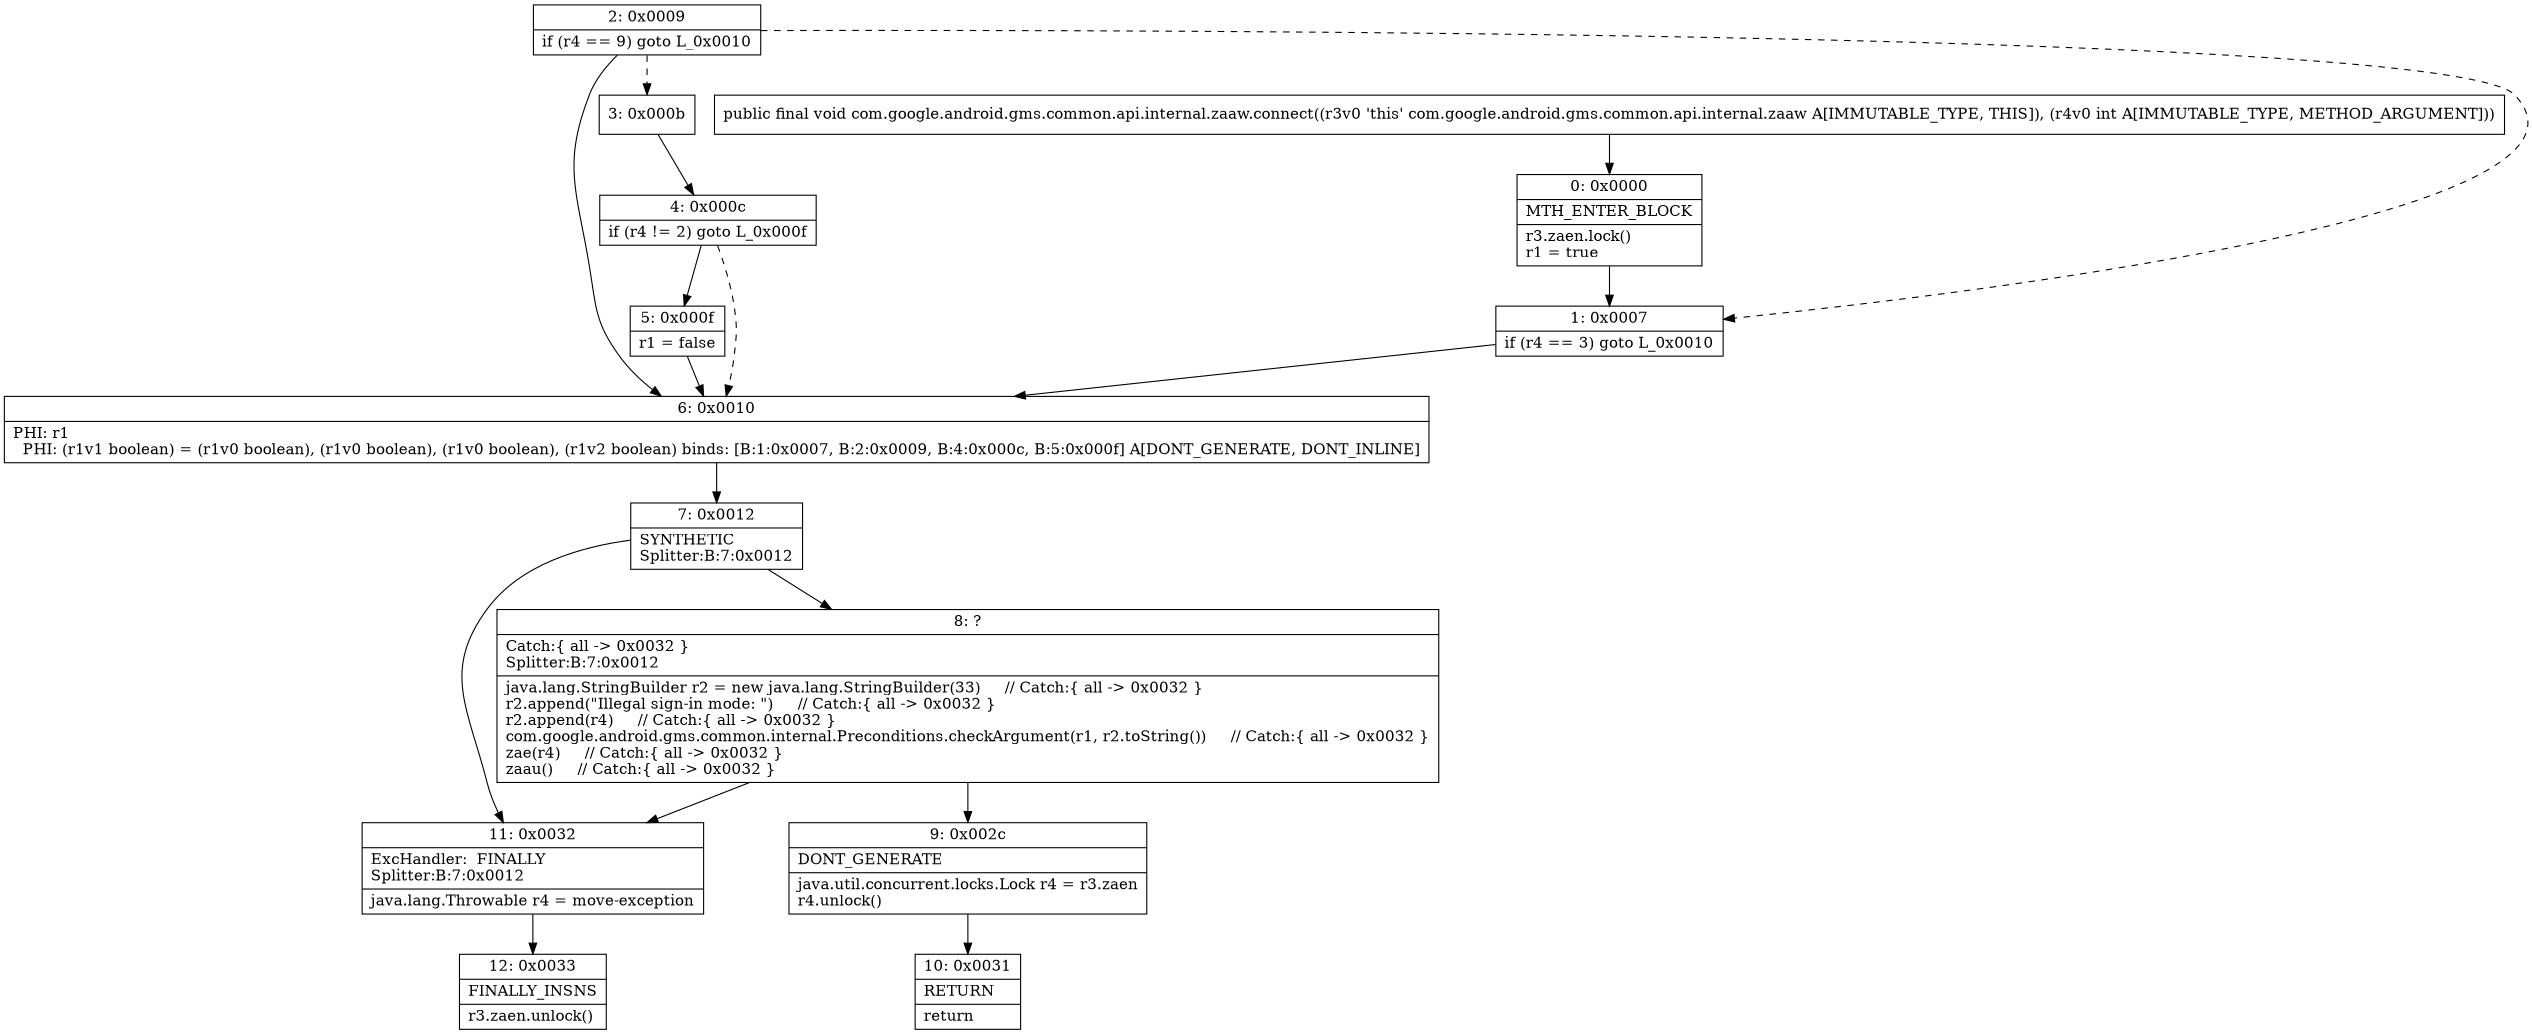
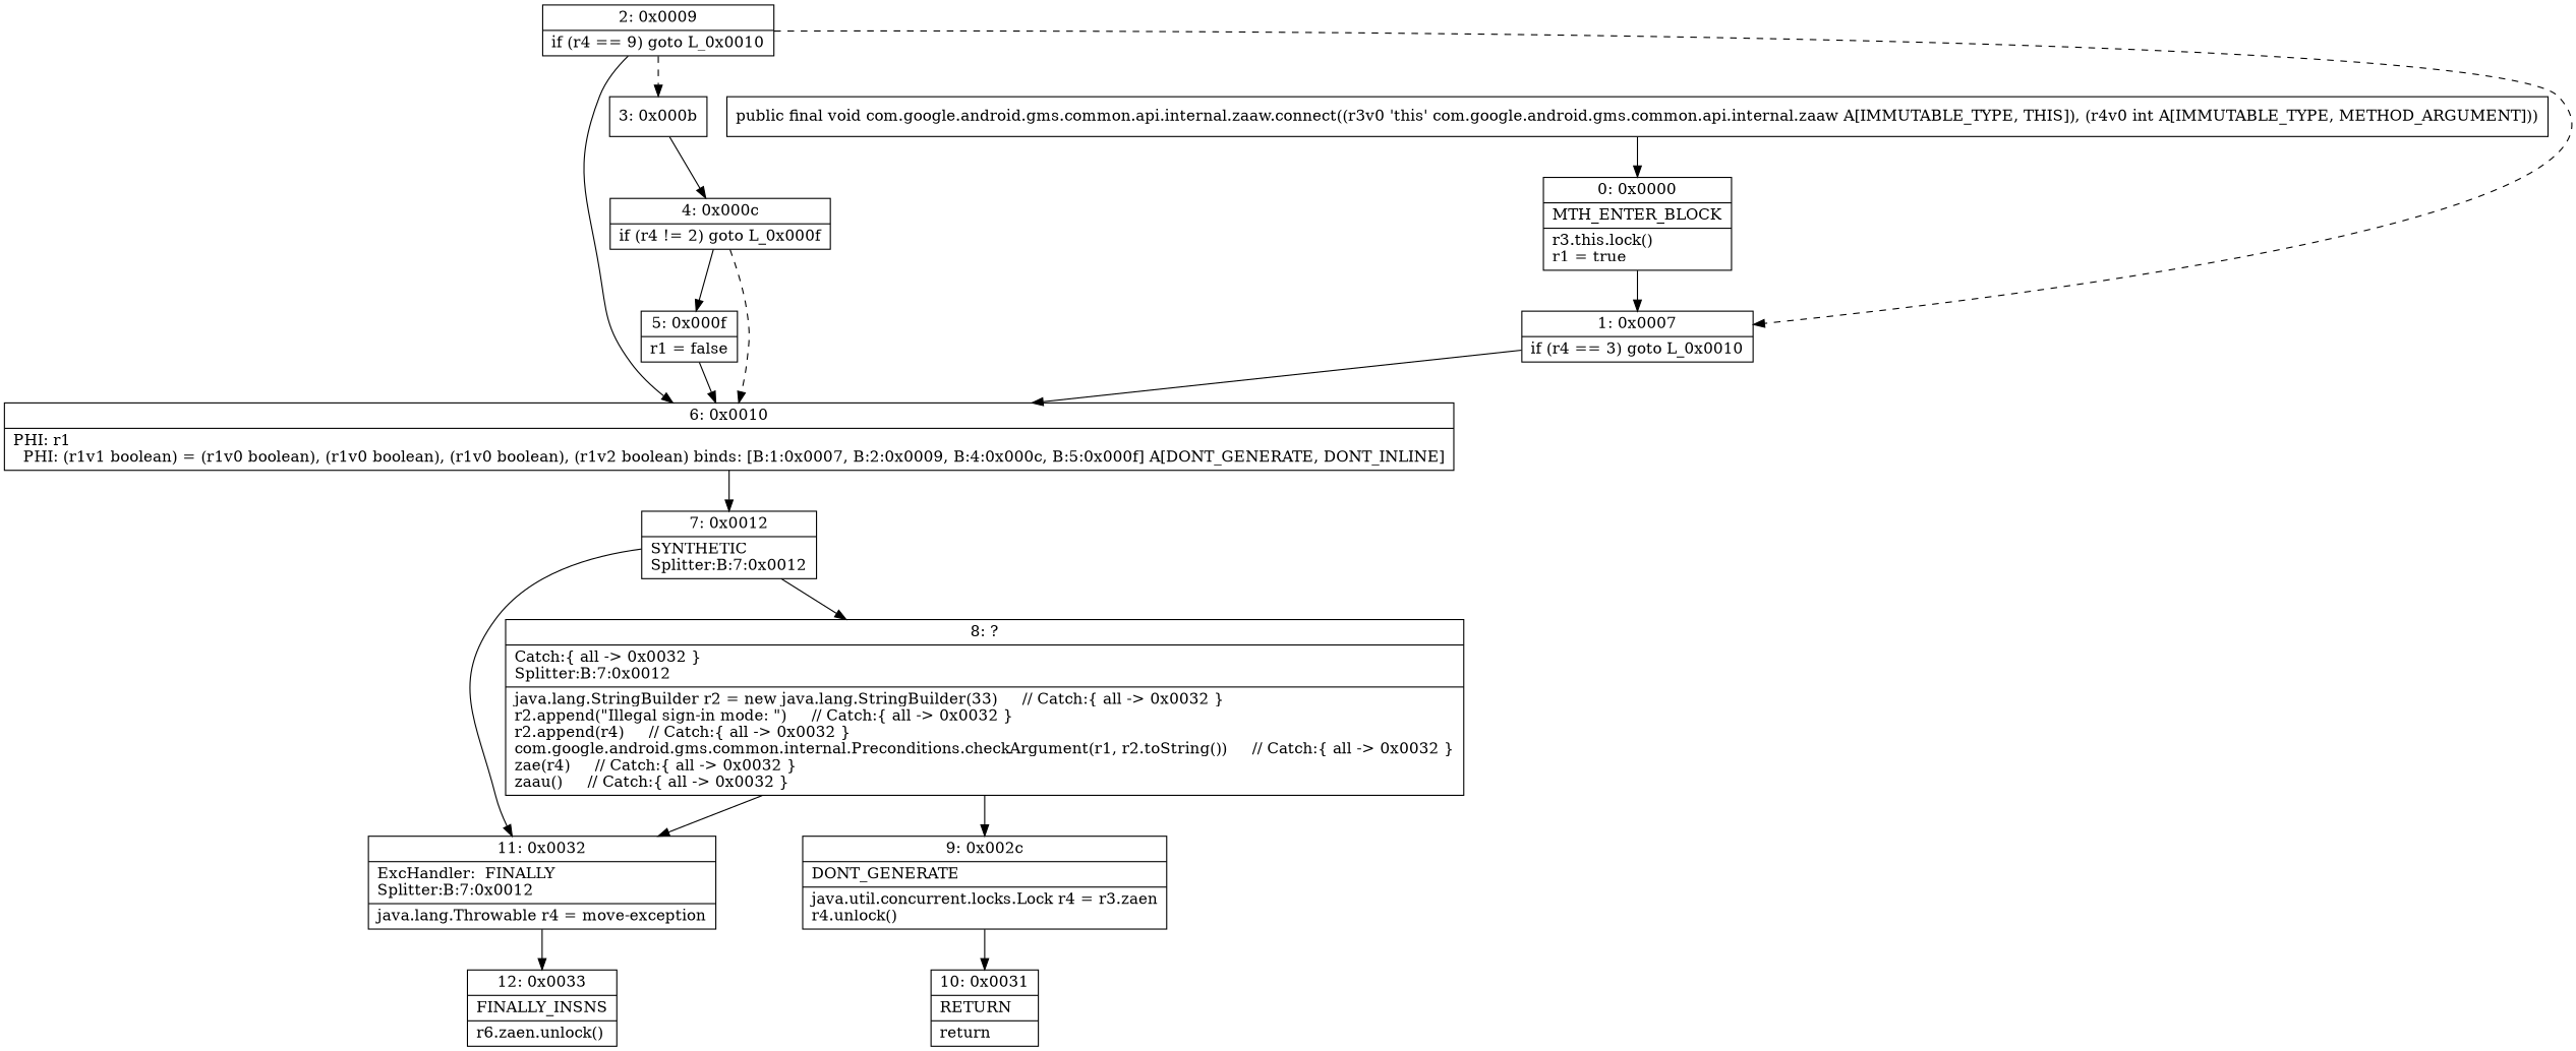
  digraph {
    node [shape=record]
-   n1 [label="{0\:\ 0x0000|MTH_ENTER_BLOCK\l|r3.zaen.lock()\lr1 = true\l}"]
+   n1 [label="{0\:\ 0x0000|MTH_ENTER_BLOCK\l|r3.this.lock()\lr1 = true\l}"]
    n2 [label="{1\:\ 0x0007|if (r4 == 3) goto L_0x0010\l}"]
    n3 [label="{6\:\ 0x0010|PHI: r1 \l  PHI: (r1v1 boolean) = (r1v0 boolean), (r1v0 boolean), (r1v0 boolean), (r1v2 boolean) binds: [B:1:0x0007, B:2:0x0009, B:4:0x000c, B:5:0x000f] A[DONT_GENERATE, DONT_INLINE]\l}"]
    n4 [label="{2\:\ 0x0009|if (r4 == 9) goto L_0x0010\l}"]
    n5 [label="{3\:\ 0x000b}"]
    n6 [label="{7\:\ 0x0012|SYNTHETIC\lSplitter:B:7:0x0012\l}"]
    n7 [label="{4\:\ 0x000c|if (r4 != 2) goto L_0x000f\l}"]
    n8 [label="{5\:\ 0x000f|r1 = false\l}"]
    n9 [label="{8\:\ ?|Catch:\{ all \-\> 0x0032 \}\lSplitter:B:7:0x0012\l|java.lang.StringBuilder r2 = new java.lang.StringBuilder(33)     \/\/ Catch:\{ all \-\> 0x0032 \}\lr2.append(\"Illegal sign\-in mode: \")     \/\/ Catch:\{ all \-\> 0x0032 \}\lr2.append(r4)     \/\/ Catch:\{ all \-\> 0x0032 \}\lcom.google.android.gms.common.internal.Preconditions.checkArgument(r1, r2.toString())     \/\/ Catch:\{ all \-\> 0x0032 \}\lzae(r4)     \/\/ Catch:\{ all \-\> 0x0032 \}\lzaau()     \/\/ Catch:\{ all \-\> 0x0032 \}\l}"]
    n10 [label="{11\:\ 0x0032|ExcHandler:  FINALLY\lSplitter:B:7:0x0012\l|java.lang.Throwable r4 = move\-exception\l}"]
    n11 [label="{9\:\ 0x002c|DONT_GENERATE\l|java.util.concurrent.locks.Lock r4 = r3.zaen\lr4.unlock()\l}"]
-   n12 [label="{12\:\ 0x0033|FINALLY_INSNS\l|r3.zaen.unlock()\l}"]
+   n12 [label="{12\:\ 0x0033|FINALLY_INSNS\l|r6.zaen.unlock()\l}"]
    n13 [label="{10\:\ 0x0031|RETURN\l|return\l}"]
    n14 [label="{public final void com.google.android.gms.common.api.internal.zaaw.connect((r3v0 'this' com.google.android.gms.common.api.internal.zaaw A[IMMUTABLE_TYPE, THIS]), (r4v0 int A[IMMUTABLE_TYPE, METHOD_ARGUMENT])) }"]
    n1 -> n2
    n2 -> n3
    n3 -> n6
    n4 -> n2 [style=dashed]
    n4 -> n3
    n4 -> n5 [style=dashed]
    n5 -> n7
    n6 -> n9
    n6 -> n10
    n7 -> n3 [style=dashed]
    n7 -> n8
    n8 -> n3
    n9 -> n10
    n9 -> n11
    n10 -> n12
    n11 -> n13
    n14 -> n1
  }
